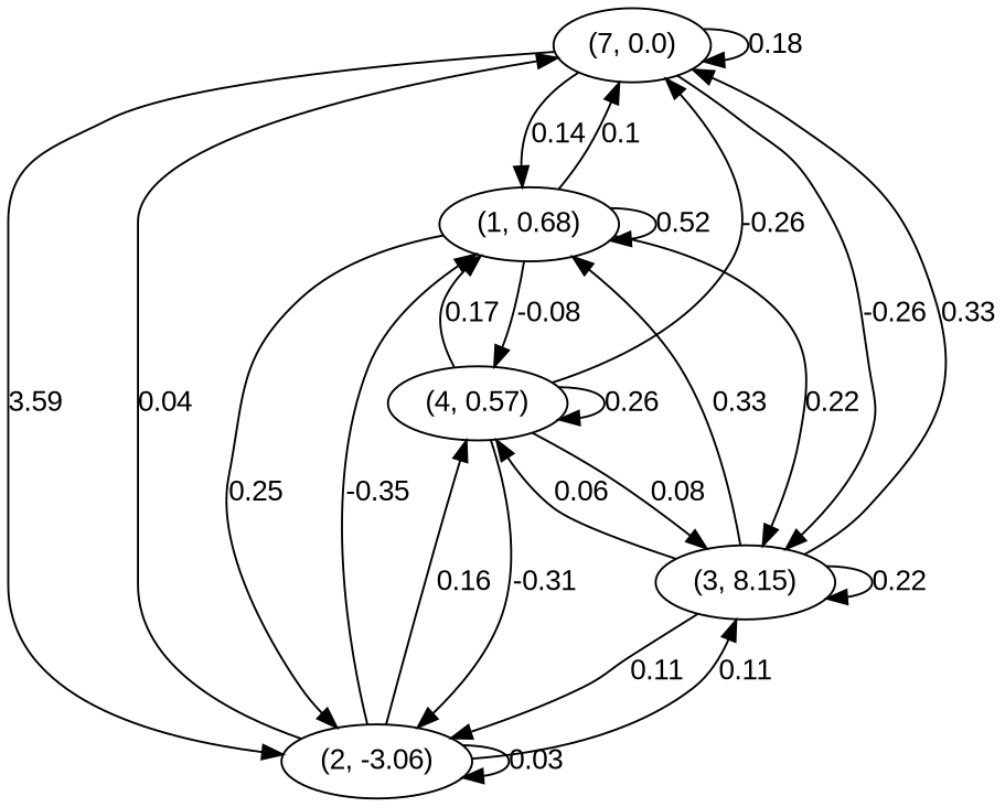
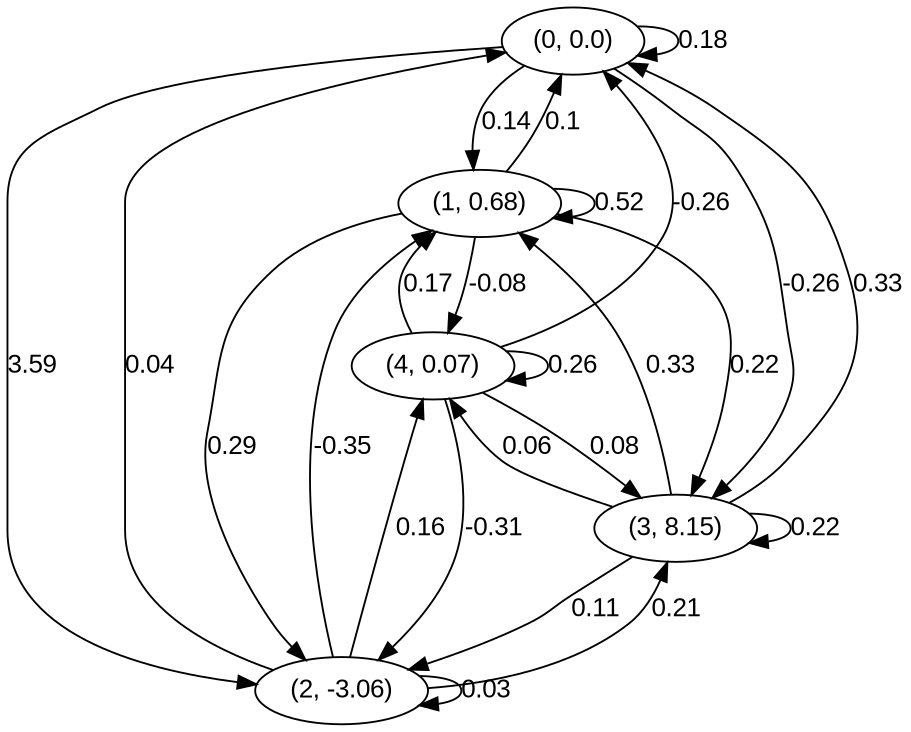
  digraph {
    fontname="Liberation Sans"
    node [fontname="Liberation Sans"]
    edge [fontname="Liberation Sans"]
-   n1 [label="(7, 0.0)"]
+   n1 [label="(0, 0.0)"]
    n2 [label="(1, 0.68)"]
    n3 [label="(2, -3.06)"]
    n4 [label="(3, 8.15)"]
-   n5 [label="(4, 0.57)"]
+   n5 [label="(4, 0.07)"]
    n1 -> n1 [label=0.18]
    n1 -> n2 [label=0.14]
    n1 -> n3 [label=3.59]
    n1 -> n4 [label=-0.26]
    n2 -> n1 [label=0.1]
    n2 -> n2 [label=0.52]
-   n2 -> n3 [label=0.25]
+   n2 -> n3 [label=0.29]
    n2 -> n4 [label=0.22]
    n2 -> n5 [label=-0.08]
    n3 -> n1 [label=0.04]
    n3 -> n2 [label=-0.35]
    n3 -> n3 [label=0.03]
-   n3 -> n4 [label=0.11]
+   n3 -> n4 [label=0.21]
    n3 -> n5 [label=0.16]
    n4 -> n1 [label=0.33]
    n4 -> n2 [label=0.33]
    n4 -> n3 [label=0.11]
    n4 -> n4 [label=0.22]
    n4 -> n5 [label=0.06]
    n5 -> n1 [label=-0.26]
    n5 -> n2 [label=0.17]
    n5 -> n3 [label=-0.31]
    n5 -> n4 [label=0.08]
    n5 -> n5 [label=0.26]
  }
